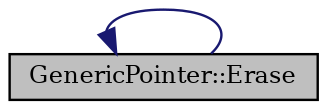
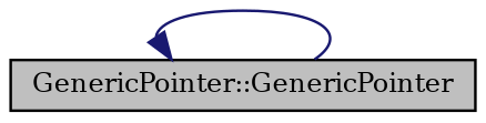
  digraph {
    rankdir=LR
    fontname="DejaVu Serif"
-   n1 [color=black fillcolor=grey75 fontcolor=black fontname="DejaVu Serif" fontsize=10 height=0.2 label="GenericPointer::Erase" shape=record style=filled width=0.4]
+   n1 [color=black fillcolor=grey75 fontcolor=black fontname="DejaVu Serif" fontsize=10 height=0.2 label="GenericPointer::GenericPointer" shape=record style=filled width=0.4]
    n1 -> n1 [color=midnightblue dir=back fontname="DejaVu Serif" fontsize=10 labelfontname=Helvetica labelfontsize=10 style=solid]
  }
